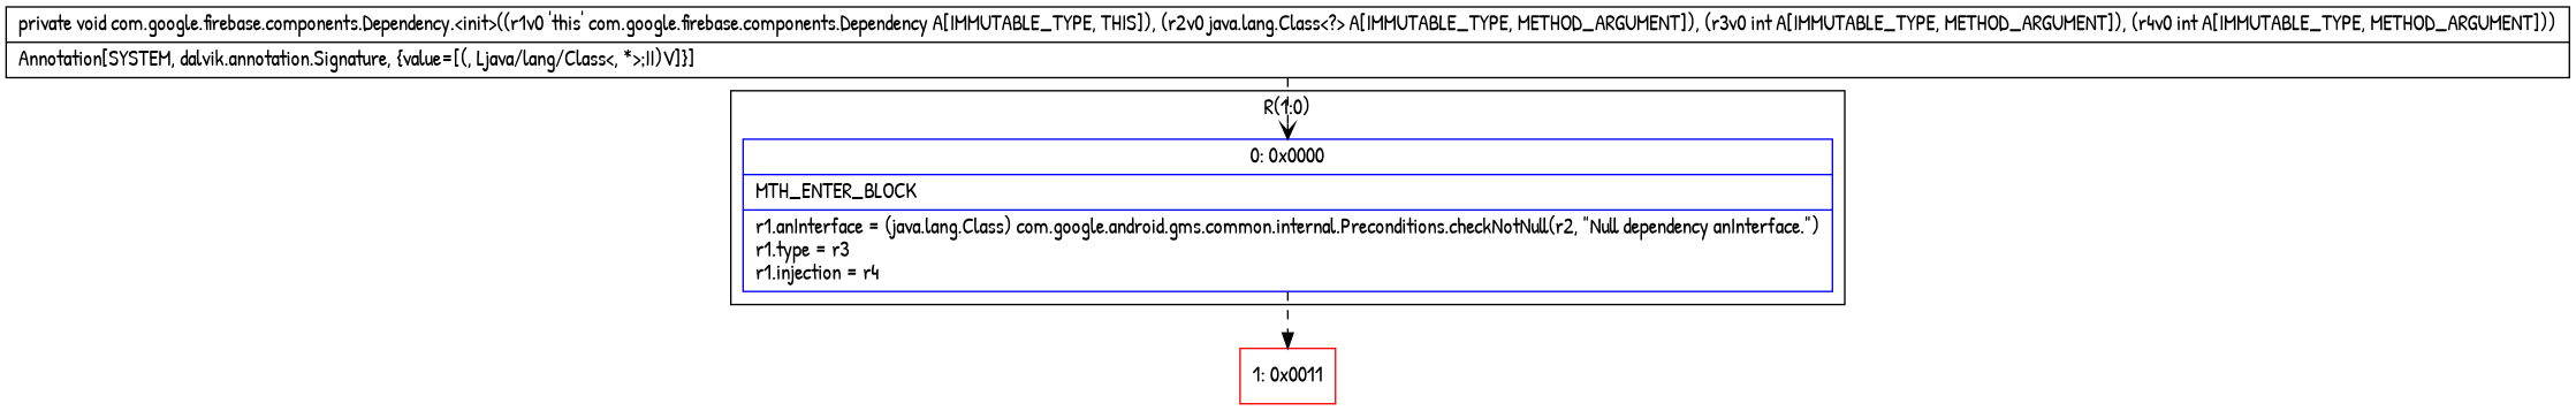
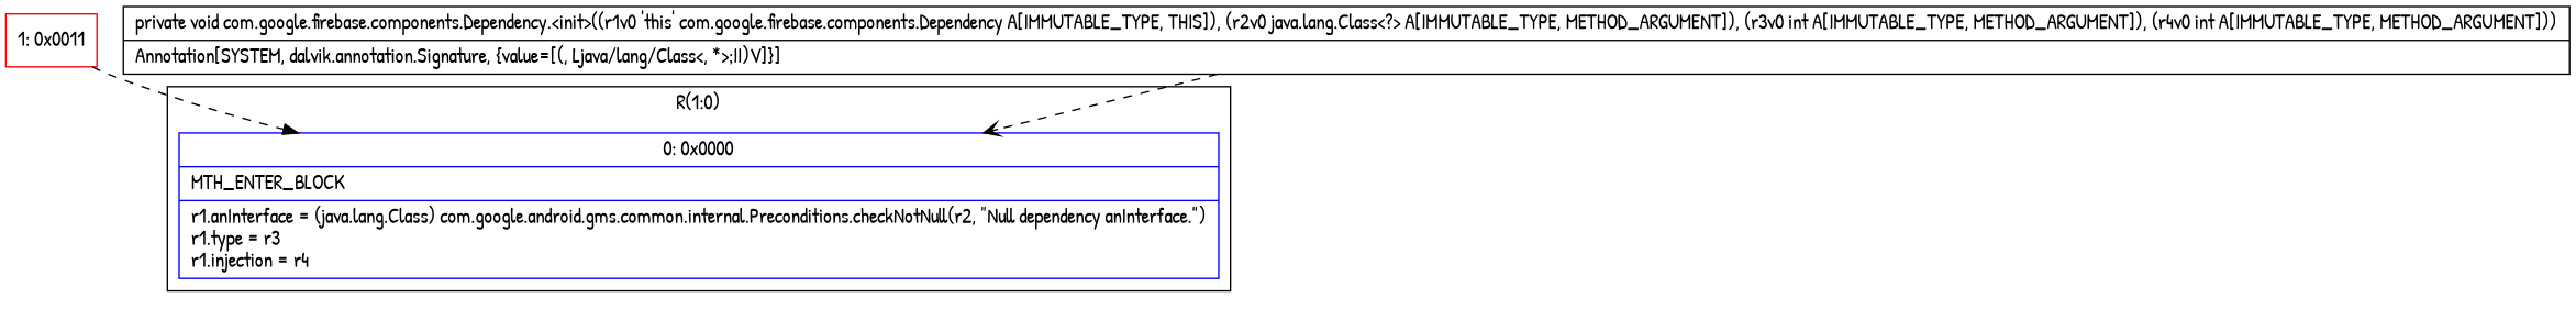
  digraph {
    fontname="Patrick Hand"
    node [shape=record fontname="Patrick Hand"]
    edge [style=dashed fontname="Patrick Hand"]
    n1 [color=blue label="{0\:\ 0x0000|MTH_ENTER_BLOCK\l|r1.anInterface = (java.lang.Class) com.google.android.gms.common.internal.Preconditions.checkNotNull(r2, \"Null dependency anInterface.\")\lr1.type = r3\lr1.injection = r4\l}"]
    n2 [color=red label="{1\:\ 0x0011}"]
    n3 [label="{private void com.google.firebase.components.Dependency.\<init\>((r1v0 'this' com.google.firebase.components.Dependency A[IMMUTABLE_TYPE, THIS]), (r2v0 java.lang.Class\<?\> A[IMMUTABLE_TYPE, METHOD_ARGUMENT]), (r3v0 int A[IMMUTABLE_TYPE, METHOD_ARGUMENT]), (r4v0 int A[IMMUTABLE_TYPE, METHOD_ARGUMENT]))  | Annotation[SYSTEM, dalvik.annotation.Signature, \{value=[(, Ljava\/lang\/Class\<, *\>;II)V]\}]\l}"]
    subgraph cluster_1 {
      label="R(1:0)"
      n1
    }
-   n1 -> n2 [arrowhead=normal]
+   n2 -> n1 [arrowhead=normal]
    n3 -> n1 [arrowhead=vee]
  }
